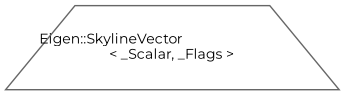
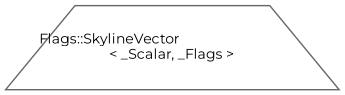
  digraph {
    rankdir=LR
    fontname=Montserrat
-   n1 [color=grey40 fillcolor=white fontname=Montserrat fontsize=10 height=0.2 label="Eigen::SkylineVector\l\< _Scalar, _Flags \>" shape=trapezium style=filled width=0.4]
+   n1 [color=grey40 fillcolor=white fontname=Montserrat fontsize=10 height=0.2 label="Flags::SkylineVector\l\< _Scalar, _Flags \>" shape=trapezium style=filled width=0.4]
  }
